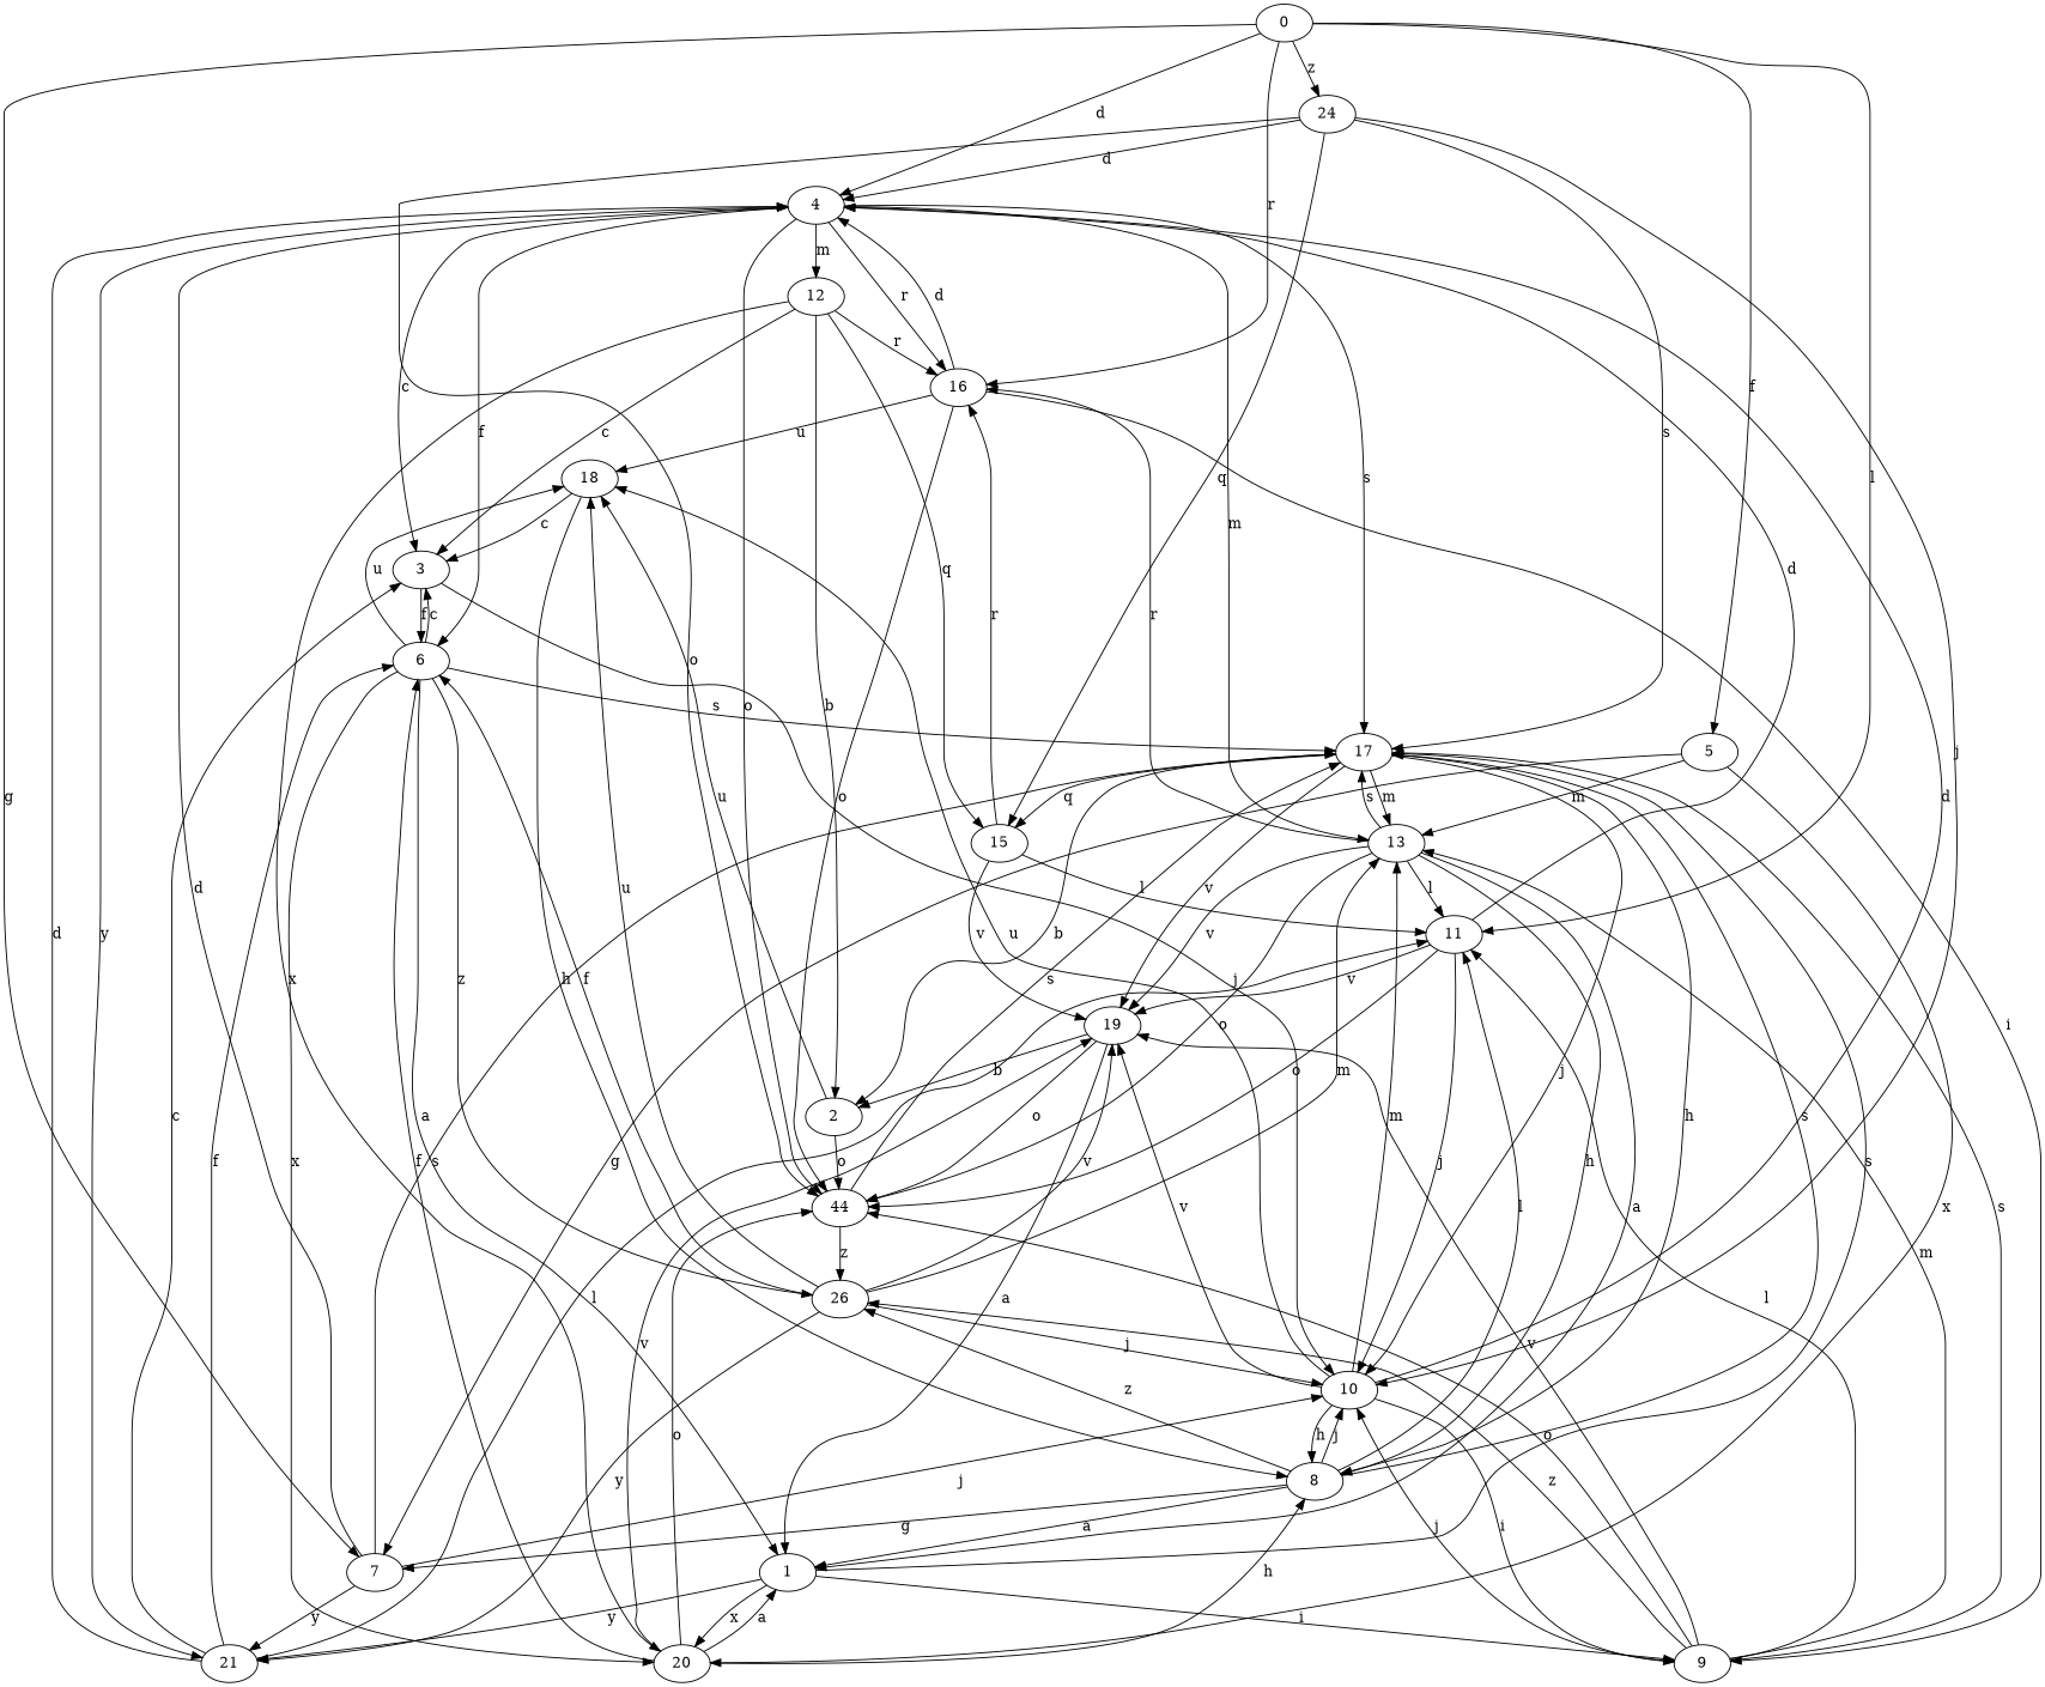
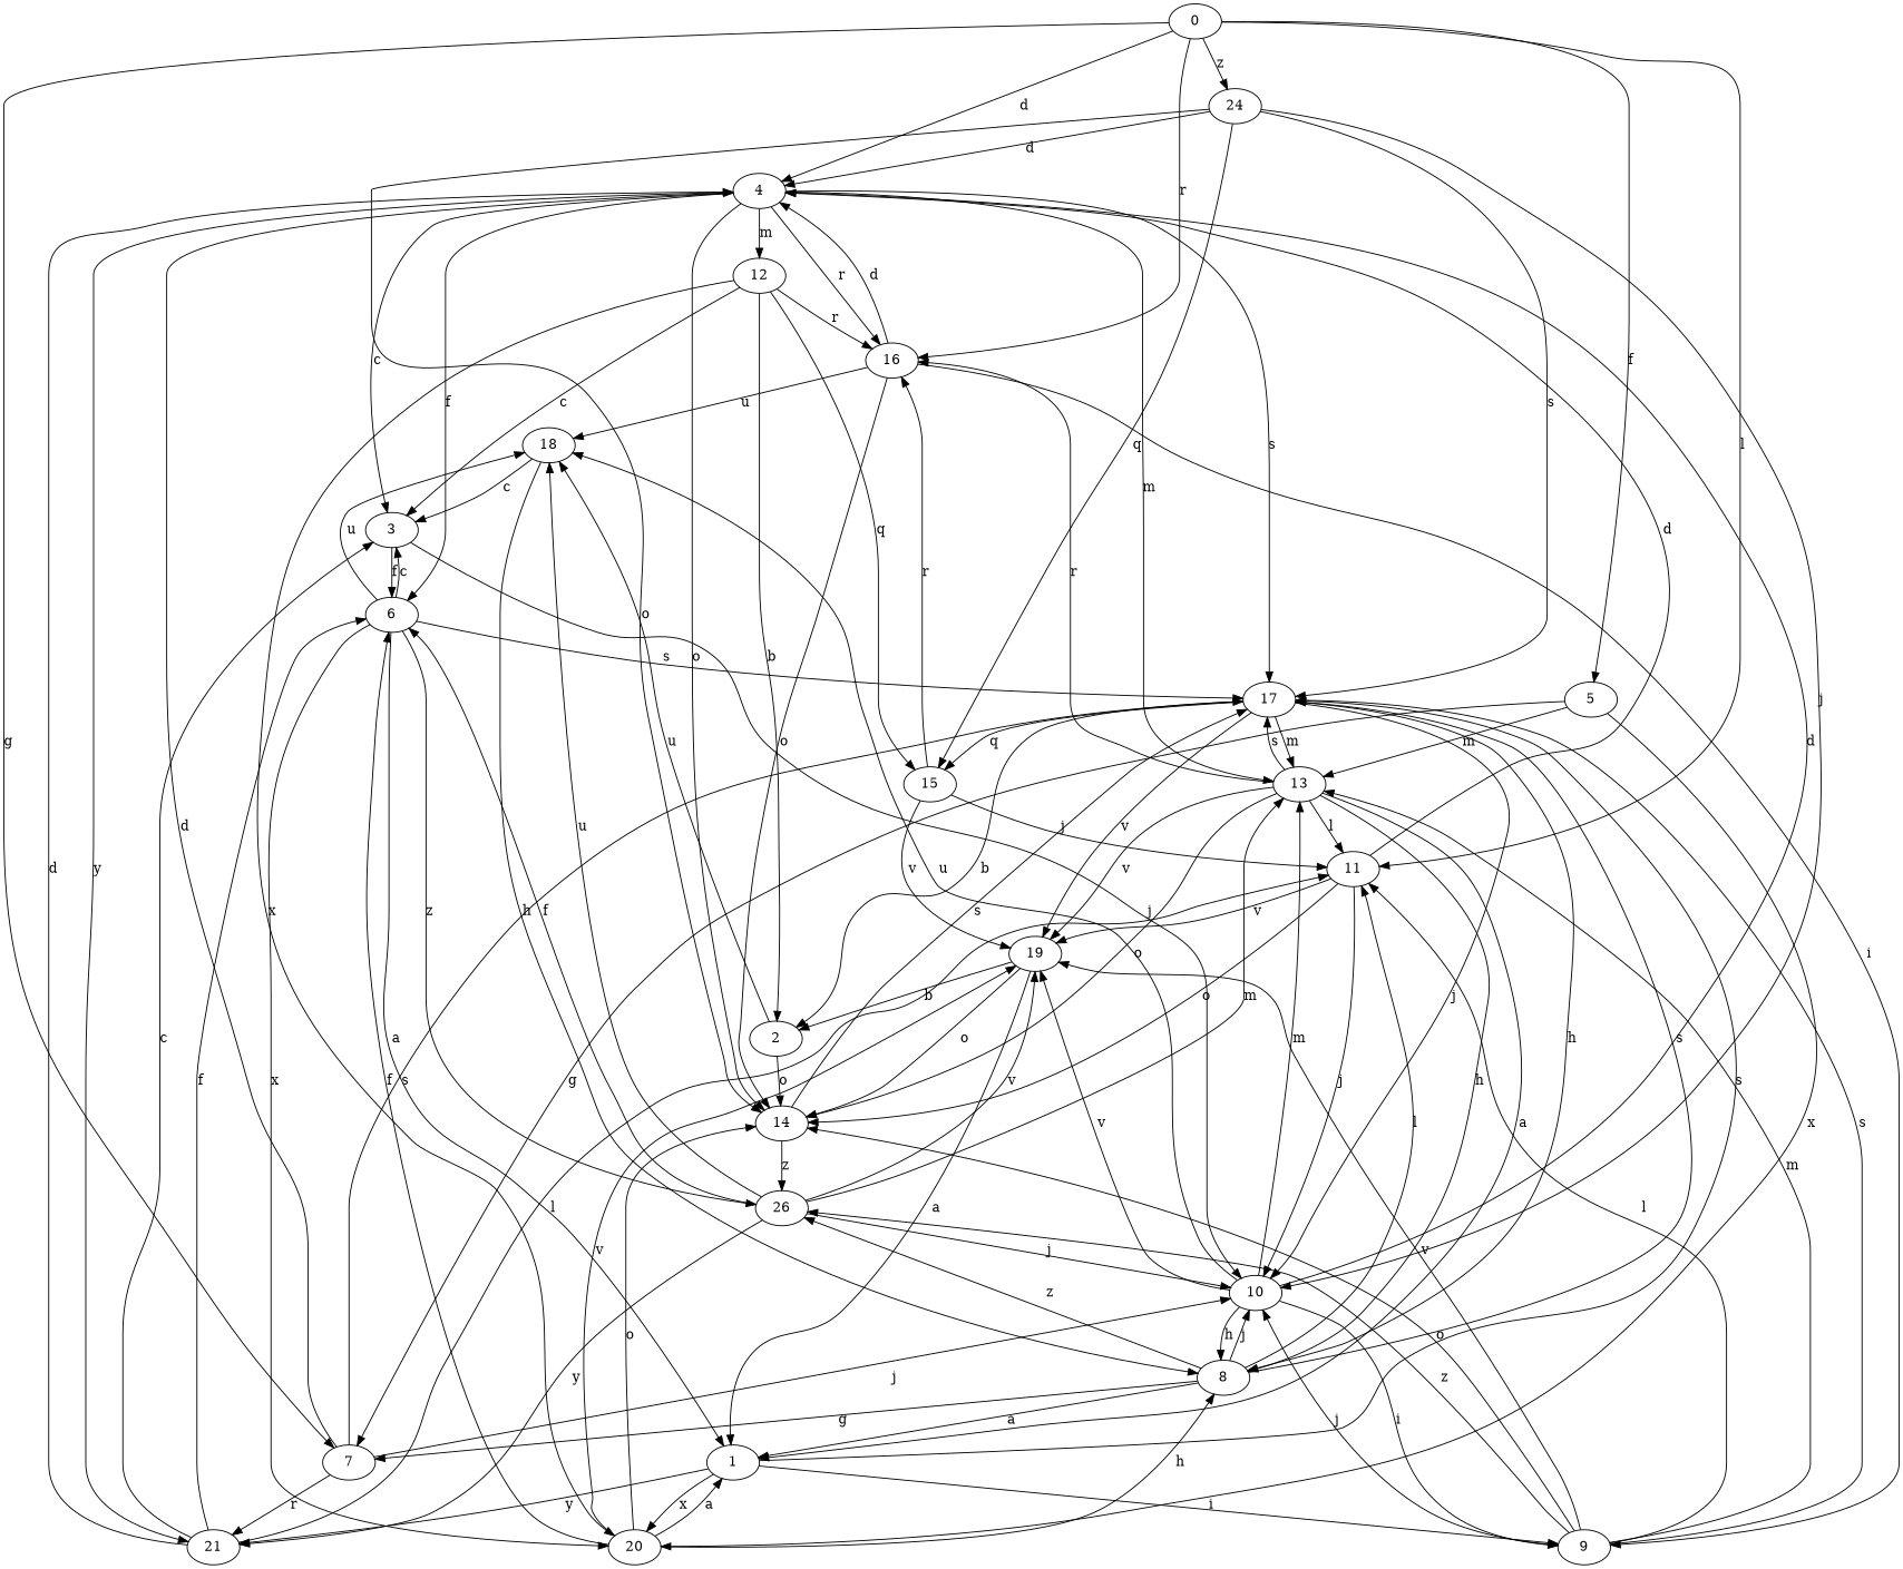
  strict digraph {
    0
    4
    5
    7
    11
    16
    24
    17
    21
-   14 [label=44]
+   14
    3
    6
    12
    13
    20
    10
    19
    9
    18
    15
    1
    26
    2
    8
    0 -> 4 [label=d]
    0 -> 5 [label=f]
    0 -> 7 [label=g]
    0 -> 11 [label=l]
    0 -> 16 [label=r]
    0 -> 24 [label=z]
    4 -> 16 [label=r]
    4 -> 17 [label=s]
    4 -> 21 [label=y]
    4 -> 14 [label=o]
    4 -> 3 [label=c]
    4 -> 6 [label=f]
    4 -> 12 [label=m]
    4 -> 13 [label=m]
    5 -> 7 [label=g]
    5 -> 13 [label=m]
    5 -> 20 [label=x]
    7 -> 4 [label=d]
    7 -> 17 [label=s]
-   7 -> 21 [label=y]
+   7 -> 21 [label=r]
    7 -> 10 [label=j]
    11 -> 4 [label=d]
    11 -> 14 [label=o]
    11 -> 10 [label=j]
    11 -> 19 [label=v]
    16 -> 4 [label=d]
    16 -> 14 [label=o]
    16 -> 9 [label=i]
    16 -> 18 [label=u]
    24 -> 4 [label=d]
    24 -> 17 [label=s]
    24 -> 14 [label=o]
    24 -> 10 [label=j]
    24 -> 15 [label=q]
    17 -> 13 [label=m]
    17 -> 10 [label=j]
    17 -> 19 [label=v]
    17 -> 15 [label=q]
    17 -> 2 [label=b]
    17 -> 8 [label=h]
    21 -> 4 [label=d]
    21 -> 11 [label=l]
    21 -> 3 [label=c]
    21 -> 6 [label=f]
    14 -> 17 [label=s]
    14 -> 26 [label=z]
    3 -> 6 [label=f]
    3 -> 10 [label=j]
    6 -> 17 [label=s]
    6 -> 3 [label=c]
    6 -> 20 [label=x]
    6 -> 18 [label=u]
    6 -> 1 [label=a]
    6 -> 26 [label=z]
    12 -> 16 [label=r]
    12 -> 3 [label=c]
    12 -> 20 [label=x]
    12 -> 15 [label=q]
    12 -> 2 [label=b]
    13 -> 11 [label=l]
    13 -> 16 [label=r]
    13 -> 17 [label=s]
    13 -> 14 [label=o]
    13 -> 19 [label=v]
    13 -> 1 [label=a]
    13 -> 8 [label=h]
    20 -> 14 [label=o]
    20 -> 6 [label=f]
    20 -> 19 [label=v]
    20 -> 1 [label=a]
    20 -> 8 [label=h]
    10 -> 4 [label=d]
    10 -> 13 [label=m]
    10 -> 19 [label=v]
    10 -> 9 [label=i]
    10 -> 18 [label=u]
    10 -> 8 [label=h]
    19 -> 14 [label=o]
    19 -> 1 [label=a]
    19 -> 2 [label=b]
    9 -> 11 [label=l]
    9 -> 17 [label=s]
    9 -> 14 [label=o]
    9 -> 13 [label=m]
    9 -> 10 [label=j]
    9 -> 19 [label=v]
    9 -> 26 [label=z]
    18 -> 3 [label=c]
    18 -> 8 [label=h]
-   15 -> 11 [label=l]
+   15 -> 11 [label=j]
    15 -> 16 [label=r]
    15 -> 19 [label=v]
    1 -> 17 [label=s]
    1 -> 21 [label=y]
    1 -> 20 [label=x]
    1 -> 9 [label=i]
    26 -> 21 [label=y]
    26 -> 6 [label=f]
    26 -> 13 [label=m]
    26 -> 10 [label=j]
    26 -> 19 [label=v]
    26 -> 18 [label=u]
    2 -> 14 [label=o]
    2 -> 18 [label=u]
    8 -> 7 [label=g]
    8 -> 11 [label=l]
    8 -> 17 [label=s]
    8 -> 10 [label=j]
    8 -> 1 [label=a]
    8 -> 26 [label=z]
  }
